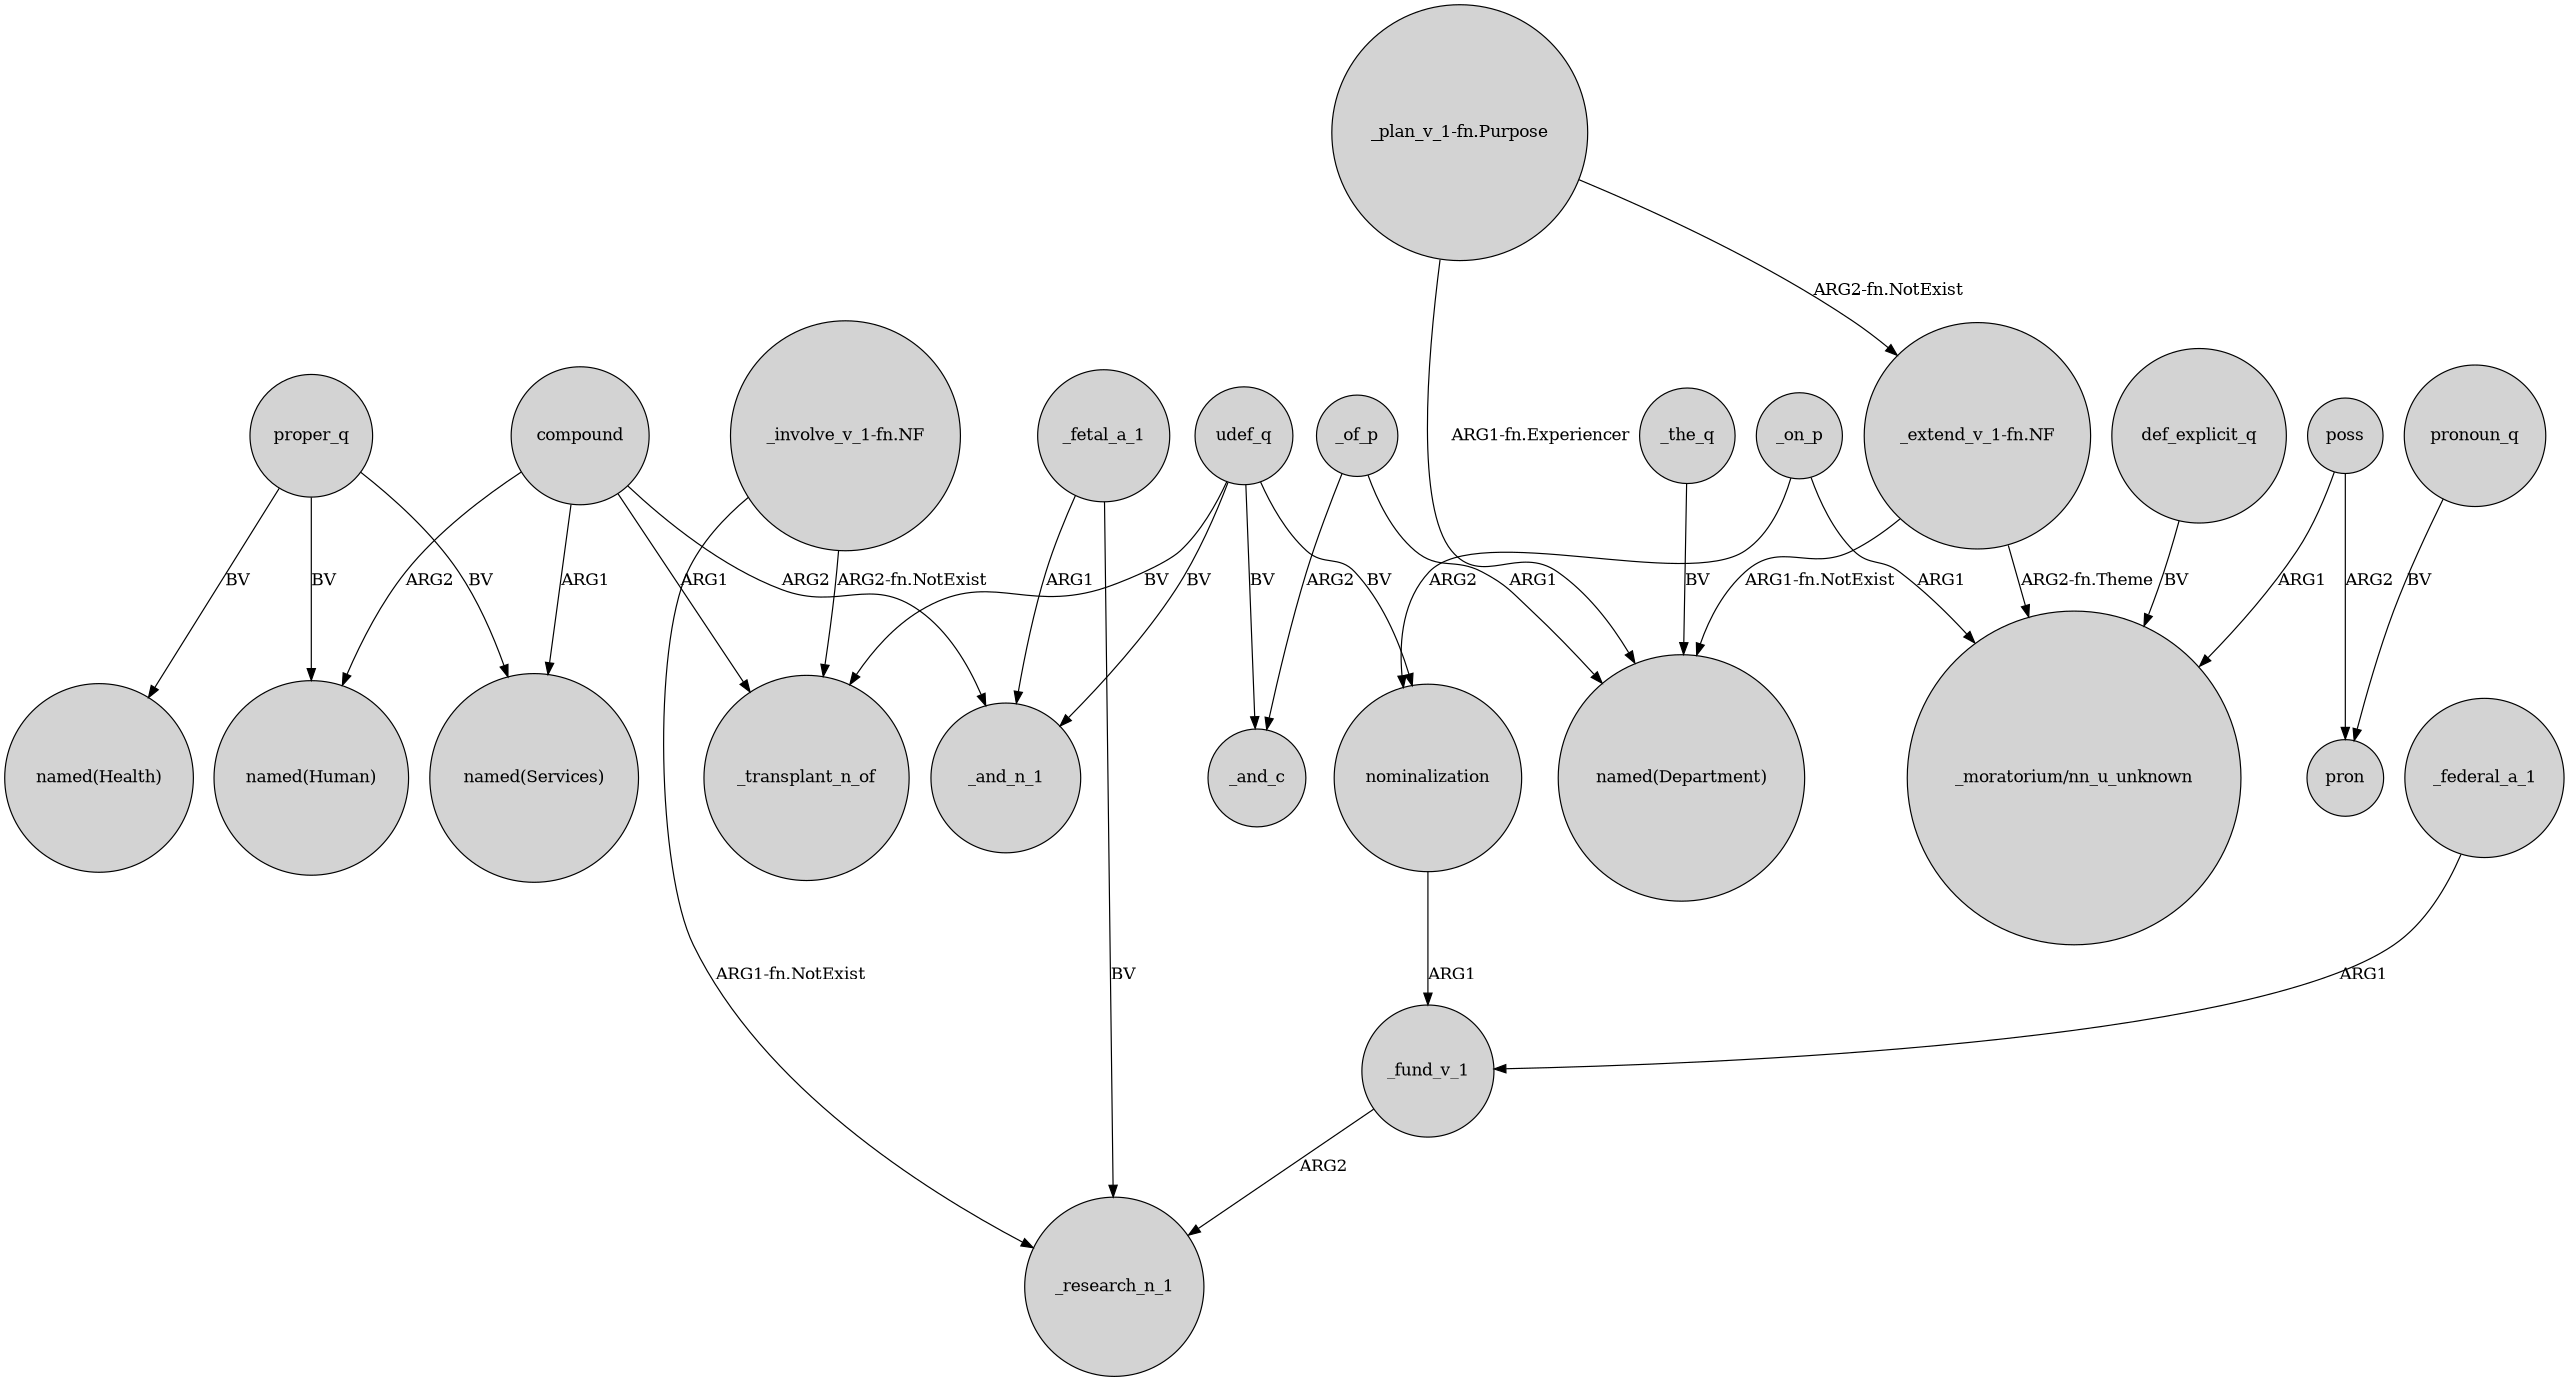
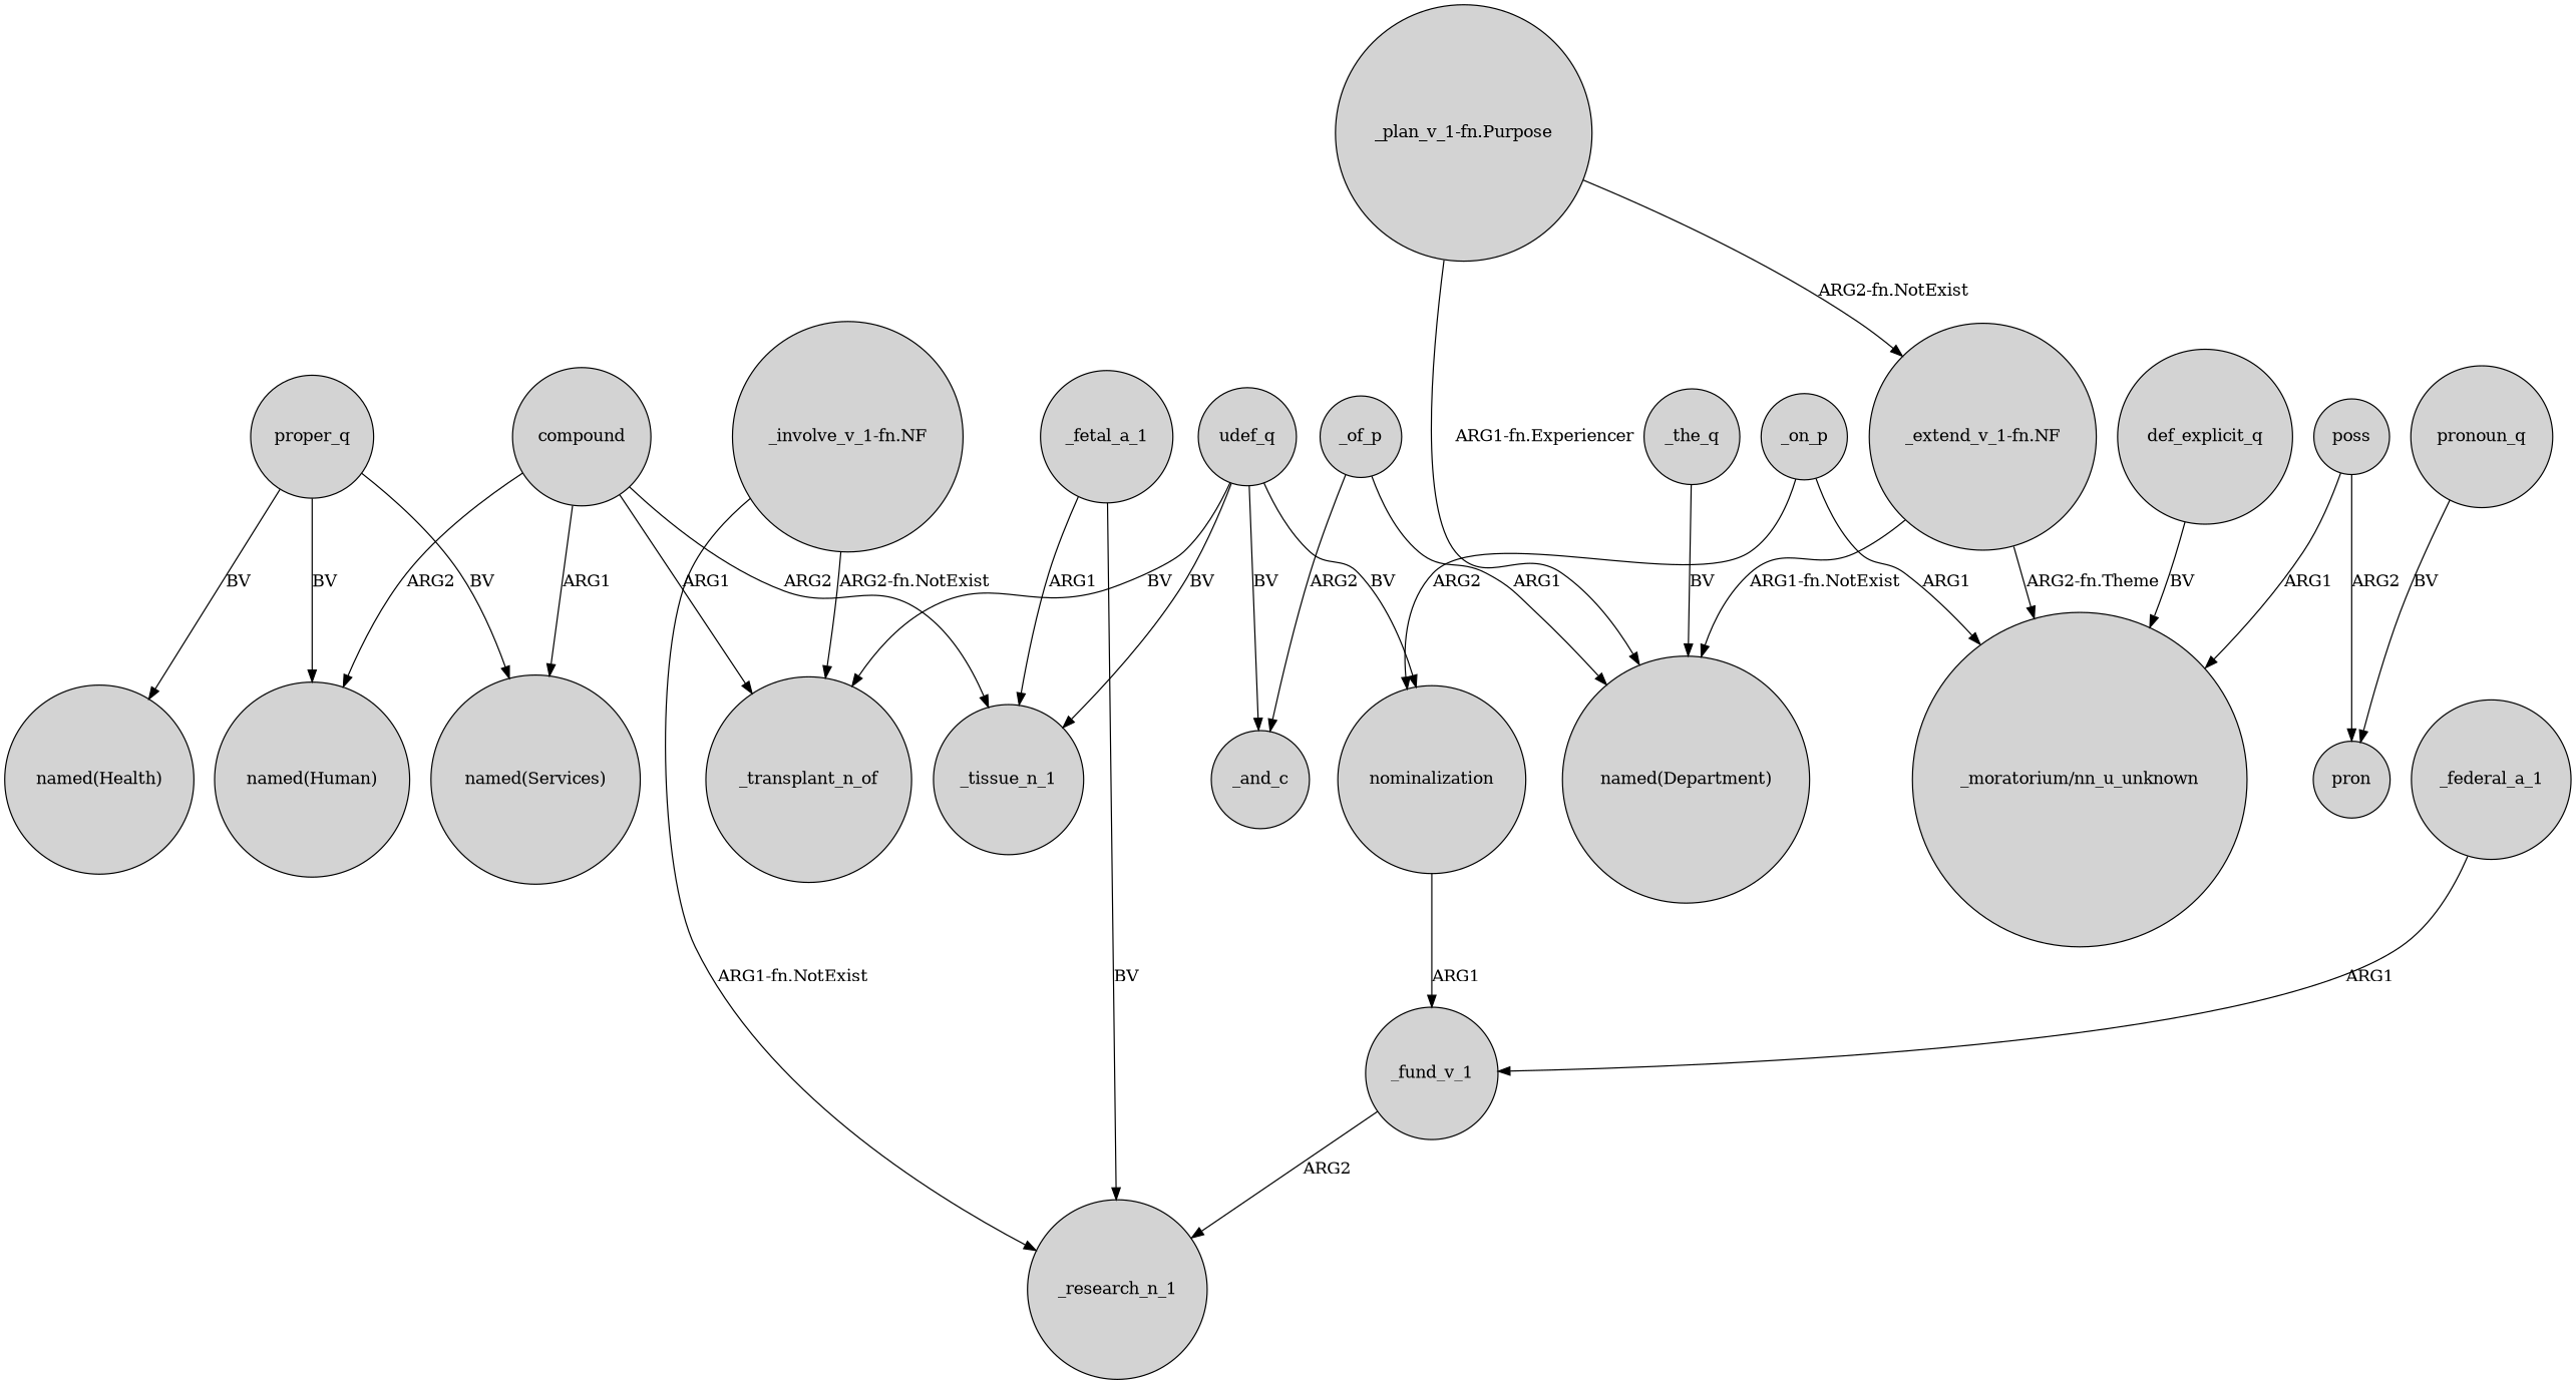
  digraph {
    node [shape=circle style=filled]
    compound
    "named(Human)"
    _transplant_n_of
    "named(Services)"
-   _tissue_n_1 [label=_and_n_1]
+   _tissue_n_1
    "_extend_v_1-fn.NF"
    "named(Department)"
    "_moratorium/nn_u_unknown"
    def_explicit_q
    poss
    pron
    "_involve_v_1-fn.NF"
    _research_n_1
    nominalization
    _fund_v_1
    _on_p
    udef_q
    _and_c
    _fetal_a_1
    _of_p
    proper_q
    "named(Health)"
    "_plan_v_1-fn.Purpose"
    pronoun_q
    _the_q
    _federal_a_1
    compound -> "named(Human)" [label=ARG2]
    compound -> _transplant_n_of [label=ARG1]
    compound -> "named(Services)" [label=ARG1]
    compound -> _tissue_n_1 [label=ARG2]
    "_extend_v_1-fn.NF" -> "named(Department)" [label="ARG1-fn.NotExist"]
    "_extend_v_1-fn.NF" -> "_moratorium/nn_u_unknown" [label="ARG2-fn.Theme"]
    def_explicit_q -> "_moratorium/nn_u_unknown" [label=BV]
    poss -> "_moratorium/nn_u_unknown" [label=ARG1]
    poss -> pron [label=ARG2]
    "_involve_v_1-fn.NF" -> _transplant_n_of [label="ARG2-fn.NotExist"]
    "_involve_v_1-fn.NF" -> _research_n_1 [label="ARG1-fn.NotExist"]
    nominalization -> _fund_v_1 [label=ARG1]
    _fund_v_1 -> _research_n_1 [label=ARG2]
    _on_p -> "_moratorium/nn_u_unknown" [label=ARG1]
    _on_p -> nominalization [label=ARG2]
    udef_q -> _transplant_n_of [label=BV]
    udef_q -> _tissue_n_1 [label=BV]
    udef_q -> nominalization [label=BV]
    udef_q -> _and_c [label=BV]
    _fetal_a_1 -> _tissue_n_1 [label=ARG1]
    _fetal_a_1 -> _research_n_1 [label=BV]
    _of_p -> "named(Department)" [label=ARG1]
    _of_p -> _and_c [label=ARG2]
    proper_q -> "named(Human)" [label=BV]
    proper_q -> "named(Services)" [label=BV]
    proper_q -> "named(Health)" [label=BV]
    "_plan_v_1-fn.Purpose" -> "_extend_v_1-fn.NF" [label="ARG2-fn.NotExist"]
    "_plan_v_1-fn.Purpose" -> "named(Department)" [label="ARG1-fn.Experiencer"]
    pronoun_q -> pron [label=BV]
    _the_q -> "named(Department)" [label=BV]
    _federal_a_1 -> _fund_v_1 [label=ARG1]
  }
